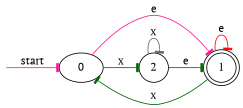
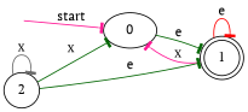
  digraph {
    fontname="PT Serif"
    rankdir=LR
    node [fontname="PT Serif"]
    edge [arrowhead=tee color=darkgreen fontname="PT Serif"]
    __start [shape=point style=invis]
    0
    1 [shape=doublecircle]
    2 [shape=circle]
    __start -> 0 [color=deeppink label=start]
-   0 -> 1 [color=deeppink label=e]
-   0 -> 2 [label=x]
-   1 -> 0 [label=x]
+   0 -> 1 [label=e]
+   2 -> 0 [label=x]
+   1 -> 0 [color=deeppink label=x]
    1 -> 1 [color=red label=e]
    2 -> 1 [label=e]
    2 -> 2 [color=gray40 label=x]
  }
